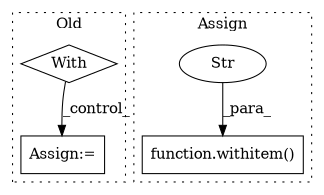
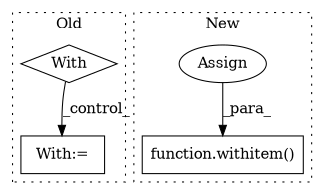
  digraph {
    node [shape=box]
    n1 [a=39 l="5,36" label=With s="7092,7102" shape=diamond]
-   n2 [a=68 l=3 label="Assign:=" s=7144]
+   n2 [a=68 l=3 label="With:=" s=7144]
    n3 [a=75 l="8,1" label="function.withitem()" s="7690,7716"]
-   n4 [a=66 l=9 label=Str s=7707 shape=ellipse]
+   n4 [a=66 l=9 label=Assign s=7707 shape=ellipse]
    subgraph cluster_1 {
      label=Old
      style=dotted
      n1
      n2
    }
    subgraph cluster_2 {
-     label=Assign
+     label=New
      style=dotted
      n3
      n4
    }
    n1 -> n2 [label=_control_]
    n4 -> n3 [label=_para_]
  }
